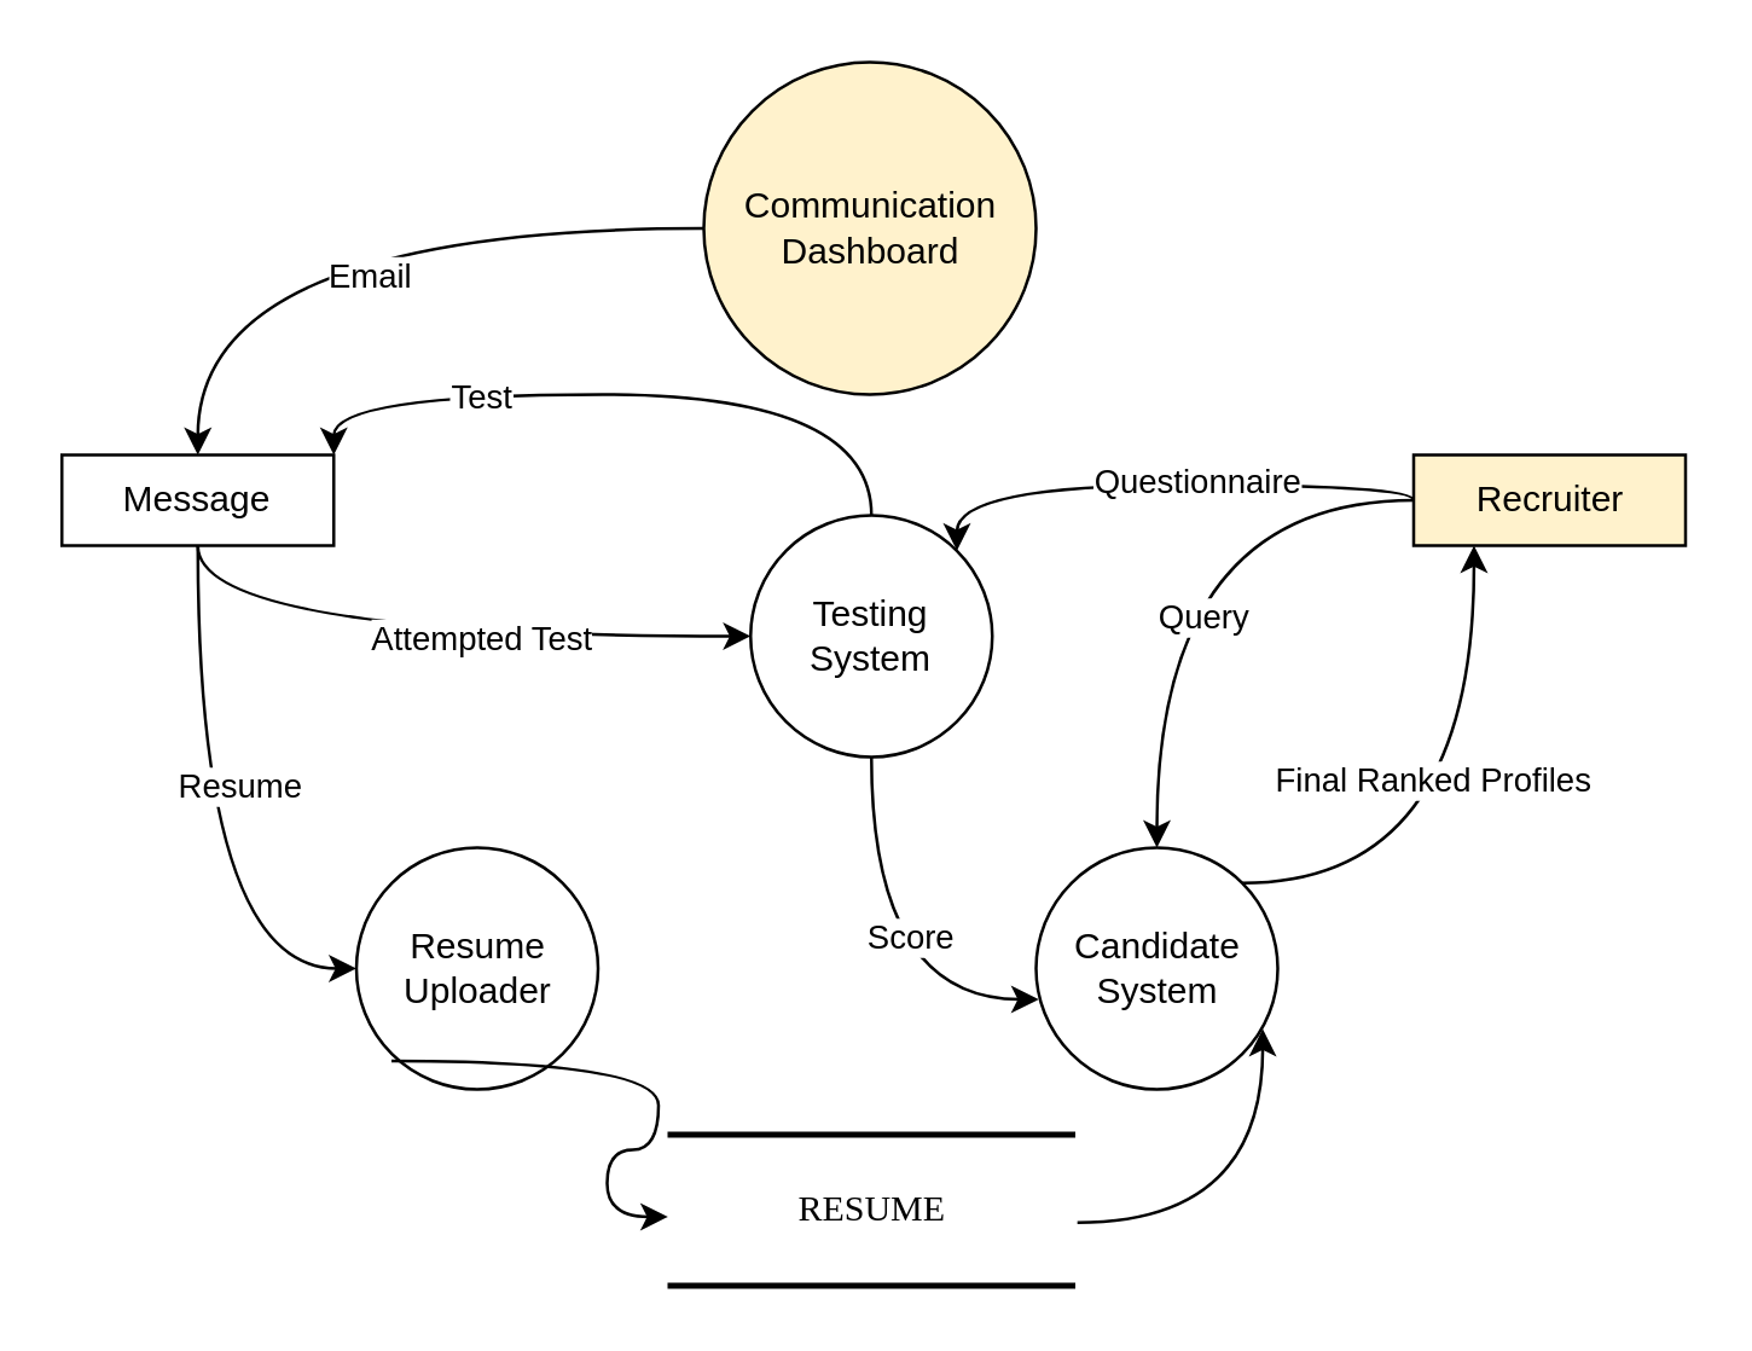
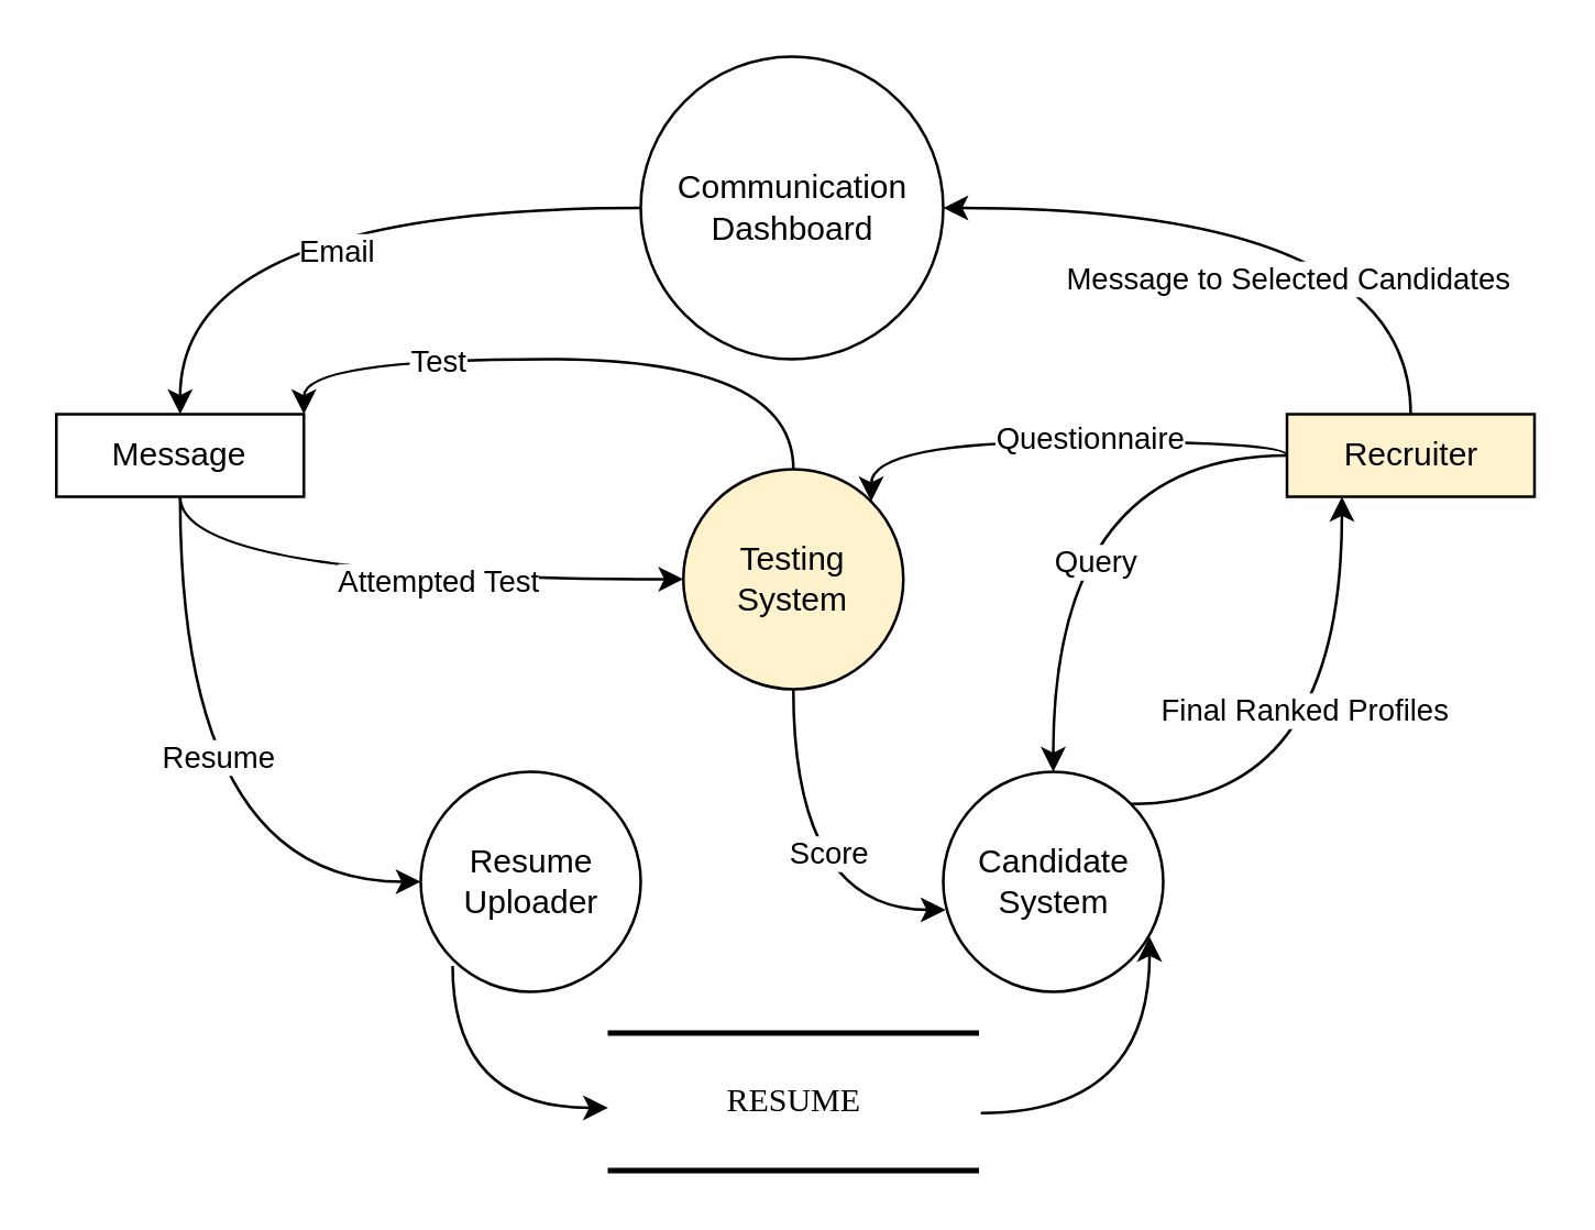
  <mxCell id="0" />
  <mxCell id="1" parent="0" />
  <mxCell id="2" value="RESUME" style="html=1;rounded=0;shadow=0;comic=0;labelBackgroundColor=none;strokeWidth=2;fontFamily=Verdana;fontSize=12;align=center;shape=mxgraph.ios7ui.horLines;" parent="1" vertex="1"><mxGeometry x="220.5" y="375" width="135" height="50" as="geometry" /></mxCell>
  <mxCell id="3" style="edgeStyle=orthogonalEdgeStyle;rounded=0;orthogonalLoop=1;jettySize=auto;html=1;exitX=0.5;exitY=1;exitDx=0;exitDy=0;curved=1;" edge="1" parent="1" source="7" target="10"><mxGeometry relative="1" as="geometry" /></mxCell>
  <mxCell id="4" value="Attempted Test" style="edgeLabel;html=1;align=center;verticalAlign=middle;resizable=0;points=[];" vertex="1" connectable="0" parent="3"><mxGeometry x="0.229" y="-1" relative="1" as="geometry"><mxPoint x="-8" y="-1" as="offset" /></mxGeometry></mxCell>
  <mxCell id="5" style="edgeStyle=orthogonalEdgeStyle;rounded=0;orthogonalLoop=1;jettySize=auto;html=1;entryX=0;entryY=0.5;entryDx=0;entryDy=0;exitX=0.5;exitY=1;exitDx=0;exitDy=0;curved=1;" edge="1" parent="1" source="7" target="18"><mxGeometry relative="1" as="geometry" /></mxCell>
  <mxCell id="6" value="Resume" style="edgeLabel;html=1;align=center;verticalAlign=middle;resizable=0;points=[];" vertex="1" connectable="0" parent="5"><mxGeometry x="-0.177" y="13" relative="1" as="geometry"><mxPoint as="offset" /></mxGeometry></mxCell>
  <mxCell id="7" value="Message" style="rounded=0;whiteSpace=wrap;html=1;" vertex="1" parent="1"><mxGeometry x="20" y="150" width="90" height="30" as="geometry" /></mxCell>
  <mxCell id="8" style="edgeStyle=orthogonalEdgeStyle;rounded=0;orthogonalLoop=1;jettySize=auto;html=1;entryX=1;entryY=0;entryDx=0;entryDy=0;curved=1;exitX=0.5;exitY=0;exitDx=0;exitDy=0;" edge="1" parent="1" source="10" target="7"><mxGeometry relative="1" as="geometry" /></mxCell>
  <mxCell id="9" value="Test" style="edgeLabel;html=1;align=center;verticalAlign=middle;resizable=0;points=[];" vertex="1" connectable="0" parent="8"><mxGeometry x="-0.015" y="-1" relative="1" as="geometry"><mxPoint x="-53" y="1" as="offset" /></mxGeometry></mxCell>
- <mxCell id="10" value="Testing System" style="ellipse;whiteSpace=wrap;html=1;aspect=fixed;" vertex="1" parent="1"><mxGeometry x="248" y="170" width="80" height="80" as="geometry" /></mxCell>
+ <mxCell id="10" value="Testing System" style="ellipse;whiteSpace=wrap;html=1;aspect=fixed;fillColor=#fff2cc;" vertex="1" parent="1"><mxGeometry x="248" y="170" width="80" height="80" as="geometry" /></mxCell>
  <mxCell id="11" style="edgeStyle=orthogonalEdgeStyle;rounded=0;orthogonalLoop=1;jettySize=auto;html=1;exitX=0;exitY=0.5;exitDx=0;exitDy=0;entryX=1;entryY=0;entryDx=0;entryDy=0;curved=1;" edge="1" parent="1" source="17" target="10"><mxGeometry relative="1" as="geometry"><Array as="points"><mxPoint x="467.5" y="160" /><mxPoint x="316.5" y="160" /></Array></mxGeometry></mxCell>
  <mxCell id="12" value="Questionnaire" style="edgeLabel;html=1;align=center;verticalAlign=middle;resizable=0;points=[];" vertex="1" connectable="0" parent="11"><mxGeometry x="-0.132" y="-2" relative="1" as="geometry"><mxPoint as="offset" /></mxGeometry></mxCell>
  <mxCell id="13" style="edgeStyle=orthogonalEdgeStyle;rounded=0;orthogonalLoop=1;jettySize=auto;html=1;curved=1;" edge="1" parent="1" source="17" target="19"><mxGeometry relative="1" as="geometry" /></mxCell>
  <mxCell id="14" value="Query" style="edgeLabel;html=1;align=center;verticalAlign=middle;resizable=0;points=[];" vertex="1" connectable="0" parent="13"><mxGeometry x="0.234" y="15" relative="1" as="geometry"><mxPoint as="offset" /></mxGeometry></mxCell>
+ <mxCell id="15" style="edgeStyle=orthogonalEdgeStyle;rounded=0;orthogonalLoop=1;jettySize=auto;html=1;exitX=0.5;exitY=0;exitDx=0;exitDy=0;entryX=1;entryY=0.5;entryDx=0;entryDy=0;curved=1;" edge="1" parent="1" source="17" target="22"><mxGeometry relative="1" as="geometry"><mxPoint x="347.5" y="60" as="targetPoint" /></mxGeometry></mxCell>
+ <mxCell id="16" value="Message to Selected Candidates" style="edgeLabel;html=1;align=center;verticalAlign=middle;resizable=0;points=[];" vertex="1" connectable="0" parent="15"><mxGeometry x="0.175" y="10" relative="1" as="geometry"><mxPoint x="24" y="15" as="offset" /></mxGeometry></mxCell>
  <mxCell id="17" value="Recruiter" style="rounded=0;whiteSpace=wrap;html=1;fillColor=#fff2cc;" vertex="1" parent="1"><mxGeometry x="467.5" y="150" width="90" height="30" as="geometry" /></mxCell>
- <mxCell id="18" value="Resume Uploader" style="ellipse;whiteSpace=wrap;html=1;aspect=fixed;" vertex="1" parent="1"><mxGeometry x="117.5" y="280" width="80" height="80" as="geometry" /></mxCell>
+ <mxCell id="18" value="Resume Uploader" style="ellipse;whiteSpace=wrap;html=1;aspect=fixed;" vertex="1" parent="1"><mxGeometry x="152.5" y="280" width="80" height="80" as="geometry" /></mxCell>
  <mxCell id="19" value="Candidate System" style="ellipse;whiteSpace=wrap;html=1;aspect=fixed;" vertex="1" parent="1"><mxGeometry x="342.5" y="280" width="80" height="80" as="geometry" /></mxCell>
  <mxCell id="20" style="edgeStyle=orthogonalEdgeStyle;rounded=0;orthogonalLoop=1;jettySize=auto;html=1;entryX=0.5;entryY=0;entryDx=0;entryDy=0;curved=1;" edge="1" parent="1" source="22" target="7"><mxGeometry relative="1" as="geometry" /></mxCell>
  <mxCell id="21" value="Email" style="edgeLabel;html=1;align=center;verticalAlign=middle;resizable=0;points=[];" vertex="1" connectable="0" parent="20"><mxGeometry x="-0.084" y="15" relative="1" as="geometry"><mxPoint as="offset" /></mxGeometry></mxCell>
- <mxCell id="22" value="Communication Dashboard" style="ellipse;whiteSpace=wrap;html=1;aspect=fixed;fillColor=#fff2cc;" vertex="1" parent="1"><mxGeometry x="232.5" y="20" width="110" height="110" as="geometry" /></mxCell>
+ <mxCell id="22" value="Communication Dashboard" style="ellipse;whiteSpace=wrap;html=1;aspect=fixed;" vertex="1" parent="1"><mxGeometry x="232.5" y="20" width="110" height="110" as="geometry" /></mxCell>
  <mxCell id="23" style="edgeStyle=orthogonalEdgeStyle;rounded=0;orthogonalLoop=1;jettySize=auto;html=1;exitX=0.5;exitY=1;exitDx=0;exitDy=0;curved=1;entryX=0.011;entryY=0.628;entryDx=0;entryDy=0;entryPerimeter=0;" edge="1" parent="1" source="10" target="19"><mxGeometry relative="1" as="geometry"><mxPoint x="337.5" y="330" as="targetPoint" /><Array as="points"><mxPoint x="287.5" y="330" /></Array></mxGeometry></mxCell>
  <mxCell id="24" value="Score" style="edgeLabel;html=1;align=center;verticalAlign=middle;resizable=0;points=[];" vertex="1" connectable="0" parent="23"><mxGeometry x="-0.124" y="12" relative="1" as="geometry"><mxPoint as="offset" /></mxGeometry></mxCell>
  <mxCell id="25" style="edgeStyle=orthogonalEdgeStyle;rounded=0;orthogonalLoop=1;jettySize=auto;html=1;exitX=1;exitY=0;exitDx=0;exitDy=0;entryX=0.222;entryY=1;entryDx=0;entryDy=0;entryPerimeter=0;curved=1;" edge="1" parent="1" source="19" target="17"><mxGeometry relative="1" as="geometry" /></mxCell>
  <mxCell id="26" value="Final Ranked Profiles" style="edgeLabel;html=1;align=center;verticalAlign=middle;resizable=0;points=[];" vertex="1" connectable="0" parent="25"><mxGeometry x="0.182" y="14" relative="1" as="geometry"><mxPoint as="offset" /></mxGeometry></mxCell>
  <mxCell id="27" style="edgeStyle=orthogonalEdgeStyle;rounded=0;orthogonalLoop=1;jettySize=auto;html=1;entryX=0.001;entryY=0.544;entryDx=0;entryDy=0;entryPerimeter=0;curved=1;exitX=0.145;exitY=0.882;exitDx=0;exitDy=0;exitPerimeter=0;" edge="1" parent="1" source="18" target="2"><mxGeometry relative="1" as="geometry" /></mxCell>
  <mxCell id="28" style="edgeStyle=orthogonalEdgeStyle;rounded=0;orthogonalLoop=1;jettySize=auto;html=1;entryX=0.938;entryY=0.75;entryDx=0;entryDy=0;entryPerimeter=0;exitX=1.005;exitY=0.582;exitDx=0;exitDy=0;exitPerimeter=0;curved=1;" edge="1" parent="1" source="2" target="19"><mxGeometry relative="1" as="geometry" /></mxCell>
